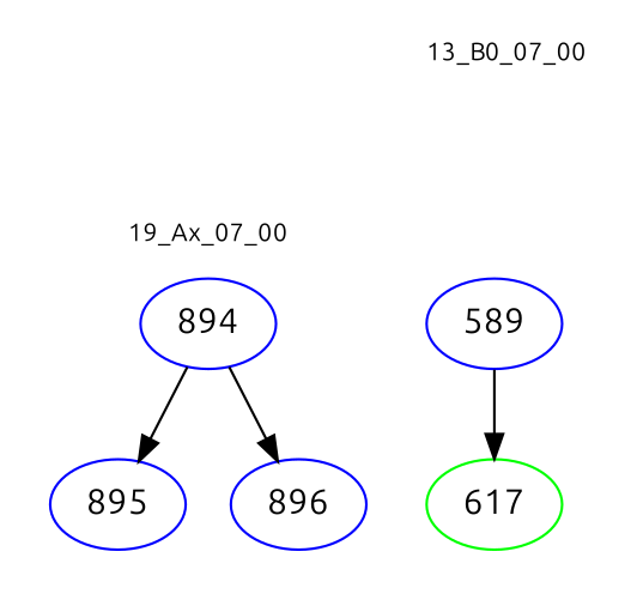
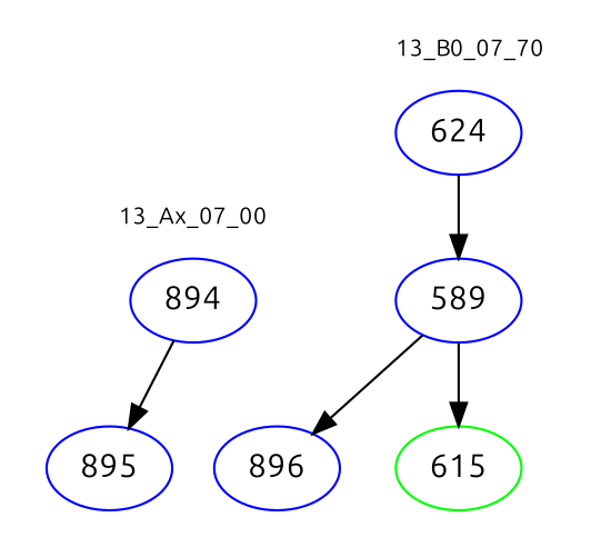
  digraph {
    fontname=Ubuntu
    node [color=blue fontname=Ubuntu]
    edge [color=black fontname=Ubuntu]
    n1 [label=894]
    n2 [label=896]
    n3 [label=895]
+   n4 [label=624]
    n5 [label=589]
-   n6 [color=green label=617]
+   n6 [color=green label=615]
    subgraph cluster_1 {
      color=white
      fontsize=10
-     label="19_Ax_07_00"
+     label="13_Ax_07_00"
      n1
      n2
      n3
    }
    subgraph cluster_2 {
      color=white
      fontsize=10
-     label="13_B0_07_00"
+     label="13_B0_07_70"
+     n4
      n5
      n6
    }
-   n1 -> n2
+   n5 -> n2
    n1 -> n3
+   n4 -> n5
    n5 -> n6
  }
